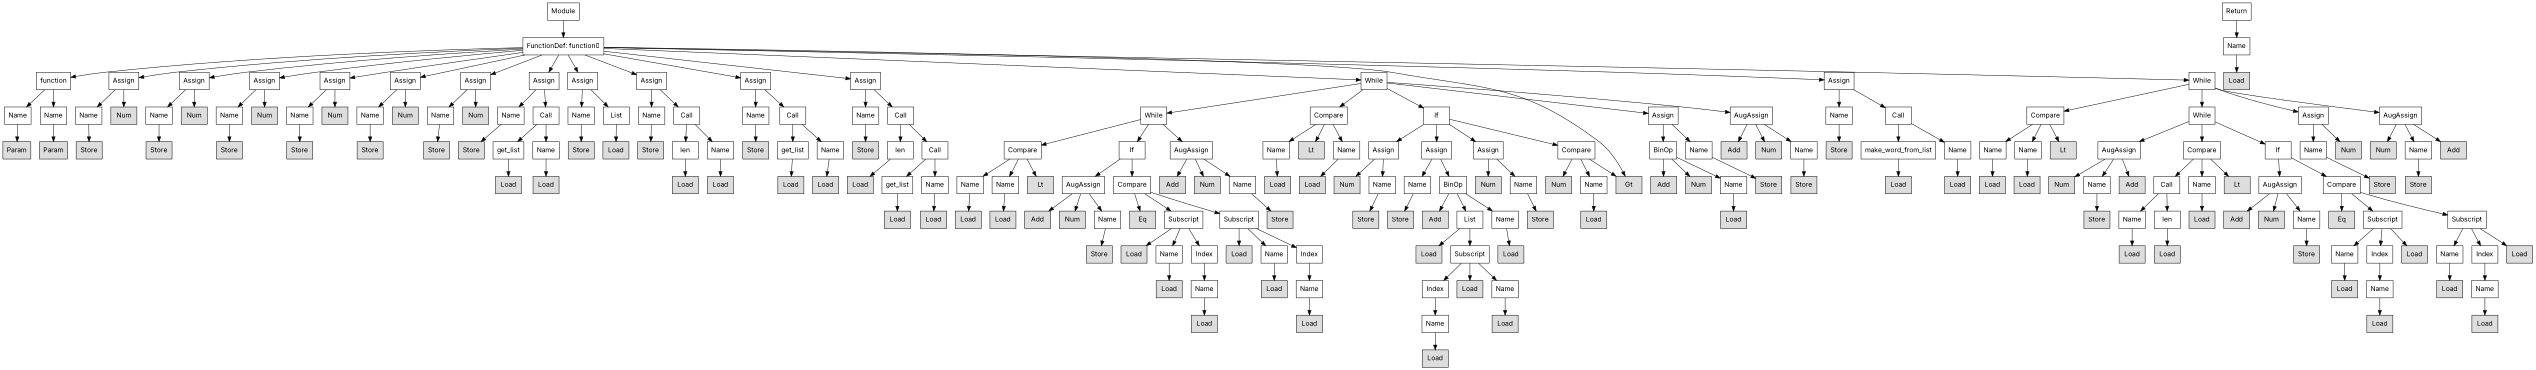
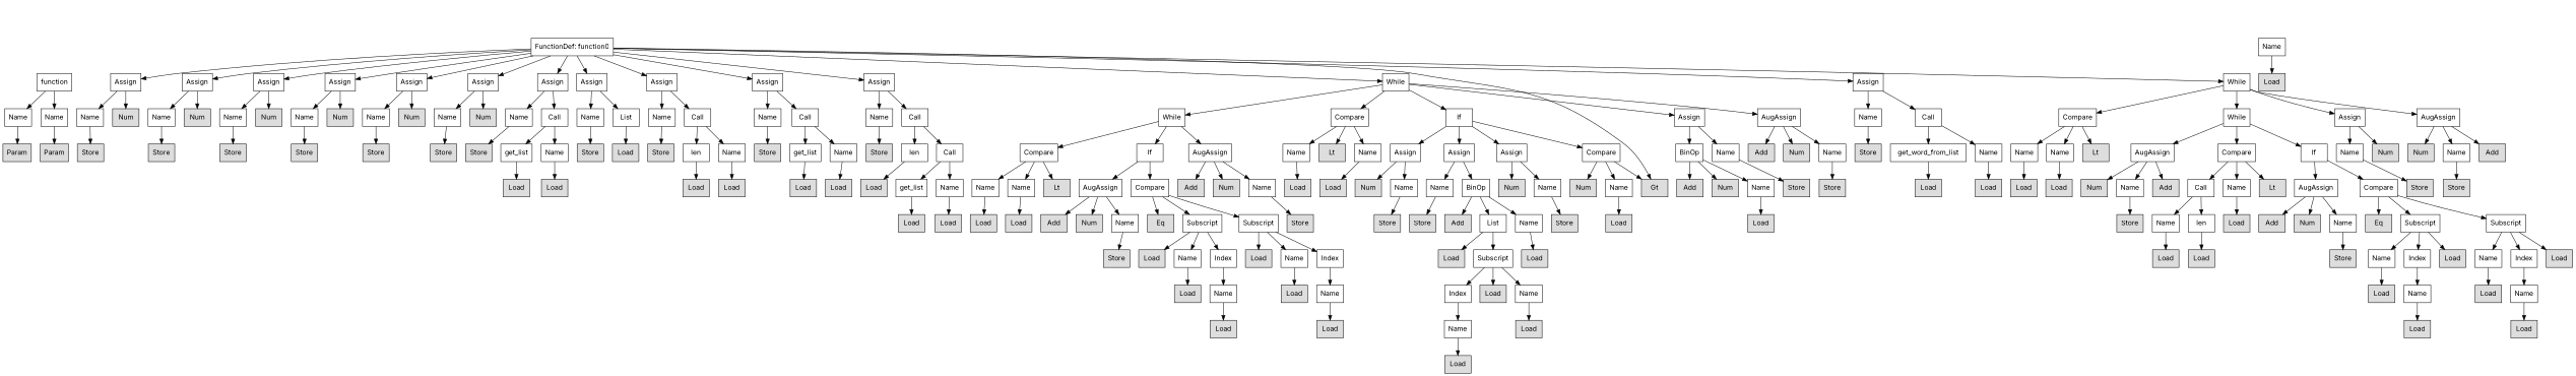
  digraph {
    fontname=Inter
    node [fontname=Inter shape=rect]
    edge [fontname=Inter]
-   n1 [label=Module]
    n2 [label="FunctionDef: function0"]
    n3 [label=function]
    n4 [label=Assign]
    n5 [label=Assign]
    n6 [label=Assign]
    n7 [label=Assign]
    n8 [label=Assign]
    n9 [label=Assign]
    n10 [label=Assign]
    n11 [label=Assign]
    n12 [label=Assign]
    n13 [label=Assign]
    n14 [label=Assign]
    n15 [label=While]
    n16 [label=Assign]
    n17 [label=While]
    n18 [fillcolor="#dddddd" label=Gt style=filled]
    n19 [label=Name]
    n20 [label=Name]
    n21 [label=Name]
    n22 [fillcolor="#dddddd" label=Num style=filled]
    n23 [label=Name]
    n24 [fillcolor="#dddddd" label=Num style=filled]
    n25 [label=Name]
    n26 [fillcolor="#dddddd" label=Num style=filled]
    n27 [label=Name]
    n28 [fillcolor="#dddddd" label=Num style=filled]
    n29 [label=Name]
    n30 [fillcolor="#dddddd" label=Num style=filled]
    n31 [label=Name]
    n32 [fillcolor="#dddddd" label=Num style=filled]
    n33 [label=Name]
    n34 [label=Call]
    n35 [label=Name]
    n36 [label=List]
    n37 [label=Name]
    n38 [label=Call]
    n39 [label=Name]
    n40 [label=Call]
    n41 [label=Name]
    n42 [label=Call]
    n43 [label=Compare]
    n44 [label=Assign]
    n45 [label=While]
    n46 [label=If]
    n47 [label=AugAssign]
    n48 [label=Name]
    n49 [label=Call]
    n50 [label=Compare]
    n51 [label=While]
    n52 [label=Assign]
    n53 [label=AugAssign]
-   n54 [label=Return]
    n55 [label=Name]
    n56 [fillcolor="#dddddd" label=Param style=filled]
    n57 [fillcolor="#dddddd" label=Param style=filled]
    n58 [fillcolor="#dddddd" label=Store style=filled]
    n59 [fillcolor="#dddddd" label=Store style=filled]
    n60 [fillcolor="#dddddd" label=Store style=filled]
    n61 [fillcolor="#dddddd" label=Store style=filled]
    n62 [fillcolor="#dddddd" label=Store style=filled]
    n63 [fillcolor="#dddddd" label=Store style=filled]
    n64 [fillcolor="#dddddd" label=Store style=filled]
    n65 [label=get_list]
    n66 [label=Name]
    n67 [fillcolor="#dddddd" label=Store style=filled]
    n68 [fillcolor="#dddddd" label=Load style=filled]
    n69 [fillcolor="#dddddd" label=Store style=filled]
    n70 [label=len]
    n71 [label=Name]
    n72 [fillcolor="#dddddd" label=Store style=filled]
    n73 [label=get_list]
    n74 [label=Name]
    n75 [fillcolor="#dddddd" label=Store style=filled]
    n76 [label=len]
    n77 [label=Call]
    n78 [label=Name]
    n79 [fillcolor="#dddddd" label=Lt style=filled]
    n80 [label=Name]
    n81 [label=Name]
    n82 [label=BinOp]
    n83 [label=Compare]
    n84 [label=If]
    n85 [label=AugAssign]
    n86 [label=Compare]
    n87 [label=Assign]
    n88 [label=Assign]
    n89 [label=Assign]
    n90 [label=Name]
    n91 [fillcolor="#dddddd" label=Add style=filled]
    n92 [fillcolor="#dddddd" label=Num style=filled]
    n93 [fillcolor="#dddddd" label=Store style=filled]
-   n94 [label=make_word_from_list]
+   n94 [label=get_word_from_list]
    n95 [label=Name]
    n96 [label=Name]
    n97 [fillcolor="#dddddd" label=Lt style=filled]
    n98 [label=Name]
    n99 [label=Compare]
    n100 [label=If]
    n101 [label=AugAssign]
    n102 [label=Name]
    n103 [fillcolor="#dddddd" label=Num style=filled]
    n104 [label=Name]
    n105 [fillcolor="#dddddd" label=Add style=filled]
    n106 [fillcolor="#dddddd" label=Num style=filled]
    n107 [fillcolor="#dddddd" label=Load style=filled]
    n108 [fillcolor="#dddddd" label=Load style=filled]
    n109 [fillcolor="#dddddd" label=Load style=filled]
    n110 [fillcolor="#dddddd" label=Load style=filled]
    n111 [fillcolor="#dddddd" label=Load style=filled]
    n112 [fillcolor="#dddddd" label=Load style=filled]
    n113 [fillcolor="#dddddd" label=Load style=filled]
    n114 [fillcolor="#dddddd" label=Load style=filled]
    n115 [label=get_list]
    n116 [label=Name]
    n117 [fillcolor="#dddddd" label=Load style=filled]
    n118 [fillcolor="#dddddd" label=Load style=filled]
    n119 [fillcolor="#dddddd" label=Store style=filled]
    n120 [label=Name]
    n121 [fillcolor="#dddddd" label=Add style=filled]
    n122 [fillcolor="#dddddd" label=Num style=filled]
    n123 [label=Name]
    n124 [fillcolor="#dddddd" label=Lt style=filled]
    n125 [label=Name]
    n126 [label=Compare]
    n127 [label=AugAssign]
    n128 [label=Name]
    n129 [fillcolor="#dddddd" label=Add style=filled]
    n130 [fillcolor="#dddddd" label=Num style=filled]
    n131 [label=Name]
    n132 [fillcolor="#dddddd" label=Num style=filled]
    n133 [label=Name]
    n134 [fillcolor="#dddddd" label=Num style=filled]
    n135 [label=Name]
    n136 [label=BinOp]
    n137 [label=Name]
    n138 [fillcolor="#dddddd" label=Num style=filled]
    n139 [fillcolor="#dddddd" label=Store style=filled]
    n140 [fillcolor="#dddddd" label=Load style=filled]
    n141 [fillcolor="#dddddd" label=Load style=filled]
    n142 [fillcolor="#dddddd" label=Load style=filled]
    n143 [fillcolor="#dddddd" label=Load style=filled]
    n144 [label=Name]
    n145 [fillcolor="#dddddd" label=Lt style=filled]
    n146 [label=Call]
    n147 [label=Compare]
    n148 [label=AugAssign]
    n149 [label=Name]
    n150 [fillcolor="#dddddd" label=Add style=filled]
    n151 [fillcolor="#dddddd" label=Num style=filled]
    n152 [fillcolor="#dddddd" label=Store style=filled]
    n153 [fillcolor="#dddddd" label=Store style=filled]
    n154 [fillcolor="#dddddd" label=Load style=filled]
    n155 [fillcolor="#dddddd" label=Load style=filled]
    n156 [fillcolor="#dddddd" label=Load style=filled]
    n157 [fillcolor="#dddddd" label=Load style=filled]
    n158 [fillcolor="#dddddd" label=Load style=filled]
    n159 [label=Subscript]
    n160 [fillcolor="#dddddd" label=Eq style=filled]
    n161 [label=Subscript]
    n162 [label=Name]
    n163 [fillcolor="#dddddd" label=Add style=filled]
    n164 [fillcolor="#dddddd" label=Num style=filled]
    n165 [fillcolor="#dddddd" label=Store style=filled]
    n166 [fillcolor="#dddddd" label=Load style=filled]
    n167 [fillcolor="#dddddd" label=Store style=filled]
    n168 [fillcolor="#dddddd" label=Store style=filled]
    n169 [label=Name]
    n170 [fillcolor="#dddddd" label=Add style=filled]
    n171 [label=List]
    n172 [fillcolor="#dddddd" label=Store style=filled]
    n173 [fillcolor="#dddddd" label=Load style=filled]
    n174 [label=len]
    n175 [label=Name]
    n176 [label=Subscript]
    n177 [fillcolor="#dddddd" label=Eq style=filled]
    n178 [label=Subscript]
    n179 [label=Name]
    n180 [fillcolor="#dddddd" label=Add style=filled]
    n181 [fillcolor="#dddddd" label=Num style=filled]
    n182 [fillcolor="#dddddd" label=Store style=filled]
    n183 [label=Name]
    n184 [label=Index]
    n185 [fillcolor="#dddddd" label=Load style=filled]
    n186 [label=Name]
    n187 [label=Index]
    n188 [fillcolor="#dddddd" label=Load style=filled]
    n189 [fillcolor="#dddddd" label=Store style=filled]
    n190 [fillcolor="#dddddd" label=Load style=filled]
    n191 [label=Subscript]
    n192 [fillcolor="#dddddd" label=Load style=filled]
    n193 [fillcolor="#dddddd" label=Load style=filled]
    n194 [fillcolor="#dddddd" label=Load style=filled]
    n195 [label=Name]
    n196 [label=Index]
    n197 [fillcolor="#dddddd" label=Load style=filled]
    n198 [label=Name]
    n199 [label=Index]
    n200 [fillcolor="#dddddd" label=Load style=filled]
    n201 [fillcolor="#dddddd" label=Store style=filled]
    n202 [fillcolor="#dddddd" label=Load style=filled]
    n203 [label=Name]
    n204 [fillcolor="#dddddd" label=Load style=filled]
    n205 [label=Name]
    n206 [label=Name]
    n207 [label=Index]
    n208 [fillcolor="#dddddd" label=Load style=filled]
    n209 [fillcolor="#dddddd" label=Load style=filled]
    n210 [label=Name]
    n211 [fillcolor="#dddddd" label=Load style=filled]
    n212 [label=Name]
    n213 [fillcolor="#dddddd" label=Load style=filled]
    n214 [fillcolor="#dddddd" label=Load style=filled]
    n215 [fillcolor="#dddddd" label=Load style=filled]
    n216 [label=Name]
    n217 [fillcolor="#dddddd" label=Load style=filled]
    n218 [fillcolor="#dddddd" label=Load style=filled]
    n219 [fillcolor="#dddddd" label=Load style=filled]
-   n1 -> n2
-   n2 -> n3
    n2 -> n4
    n2 -> n5
    n2 -> n6
    n2 -> n7
    n2 -> n8
    n2 -> n9
    n2 -> n10
    n2 -> n11
    n2 -> n12
    n2 -> n13
    n2 -> n14
    n2 -> n15
    n2 -> n16
    n2 -> n17
    n2 -> n18
    n3 -> n19
    n3 -> n20
    n4 -> n21
    n4 -> n22
    n5 -> n23
    n5 -> n24
    n6 -> n25
    n6 -> n26
    n7 -> n27
    n7 -> n28
    n8 -> n29
    n8 -> n30
    n9 -> n31
    n9 -> n32
    n10 -> n33
    n10 -> n34
    n11 -> n35
    n11 -> n36
    n12 -> n37
    n12 -> n38
    n13 -> n39
    n13 -> n40
    n14 -> n41
    n14 -> n42
    n15 -> n43
    n15 -> n44
    n15 -> n45
    n15 -> n46
    n15 -> n47
    n16 -> n48
    n16 -> n49
    n17 -> n50
    n17 -> n51
    n17 -> n52
    n17 -> n53
    n19 -> n56
    n20 -> n57
    n21 -> n58
    n23 -> n59
    n25 -> n60
    n27 -> n61
    n29 -> n62
    n31 -> n63
    n33 -> n64
    n34 -> n65
    n34 -> n66
    n35 -> n67
    n36 -> n68
    n37 -> n69
    n38 -> n70
    n38 -> n71
    n39 -> n72
    n40 -> n73
    n40 -> n74
    n41 -> n75
    n42 -> n76
    n42 -> n77
    n43 -> n78
    n43 -> n79
    n43 -> n80
    n44 -> n81
    n44 -> n82
    n45 -> n83
    n45 -> n84
    n45 -> n85
    n46 -> n86
    n46 -> n87
    n46 -> n88
    n46 -> n89
    n47 -> n90
    n47 -> n91
    n47 -> n92
    n48 -> n93
    n49 -> n94
    n49 -> n95
    n50 -> n96
    n50 -> n97
    n50 -> n98
    n51 -> n99
    n51 -> n100
    n51 -> n101
    n52 -> n102
    n52 -> n103
    n53 -> n104
    n53 -> n105
    n53 -> n106
-   n54 -> n55
    n55 -> n107
    n65 -> n108
    n66 -> n109
    n70 -> n110
    n71 -> n111
    n73 -> n112
    n74 -> n113
    n76 -> n114
    n77 -> n115
    n77 -> n116
    n78 -> n117
    n80 -> n118
    n81 -> n119
    n82 -> n120
    n82 -> n121
    n82 -> n122
    n83 -> n123
    n83 -> n124
    n83 -> n125
    n84 -> n126
    n84 -> n127
    n85 -> n128
    n85 -> n129
    n85 -> n130
    n86 -> n18
    n86 -> n131
    n86 -> n132
    n87 -> n133
    n87 -> n134
    n88 -> n135
    n88 -> n136
    n89 -> n137
    n89 -> n138
    n90 -> n139
    n94 -> n140
    n95 -> n141
    n96 -> n142
    n98 -> n143
    n99 -> n144
    n99 -> n145
    n99 -> n146
    n100 -> n147
    n100 -> n148
    n101 -> n149
    n101 -> n150
    n101 -> n151
    n102 -> n152
    n104 -> n153
    n115 -> n154
    n116 -> n155
    n120 -> n156
    n123 -> n157
    n125 -> n158
    n126 -> n159
    n126 -> n160
    n126 -> n161
    n127 -> n162
    n127 -> n163
    n127 -> n164
    n128 -> n165
    n131 -> n166
    n133 -> n167
    n135 -> n168
    n136 -> n169
    n136 -> n170
    n136 -> n171
    n137 -> n172
    n144 -> n173
    n146 -> n174
    n146 -> n175
    n147 -> n176
    n147 -> n177
    n147 -> n178
    n148 -> n179
    n148 -> n180
    n148 -> n181
    n149 -> n182
    n159 -> n183
    n159 -> n184
    n159 -> n185
    n161 -> n186
    n161 -> n187
    n161 -> n188
    n162 -> n189
    n169 -> n190
    n171 -> n191
    n171 -> n192
    n174 -> n193
    n175 -> n194
    n176 -> n195
    n176 -> n196
    n176 -> n197
    n178 -> n198
    n178 -> n199
    n178 -> n200
    n179 -> n201
    n183 -> n202
    n184 -> n203
    n186 -> n204
    n187 -> n205
    n191 -> n206
    n191 -> n207
    n191 -> n208
    n195 -> n209
    n196 -> n210
    n198 -> n211
    n199 -> n212
    n203 -> n213
    n205 -> n214
    n206 -> n215
    n207 -> n216
    n210 -> n217
    n212 -> n218
    n216 -> n219
  }
